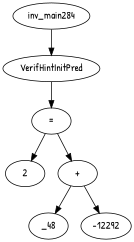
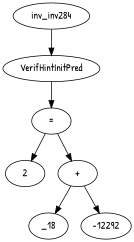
  digraph {
    fontname="Patrick Hand"
    node [fontname="Patrick Hand"]
    edge [fontname="Patrick Hand"]
-   n1 [label=inv_main284]
+   n1 [label=inv_inv284]
    n2 [label=VerifHintInitPred]
    n3 [label="="]
    n4 [label=2]
    n5 [label="+"]
-   n6 [label=_48]
+   n6 [label=_18]
    n7 [label=-12292]
    n1 -> n2
    n2 -> n3
    n3 -> n4
    n3 -> n5
    n5 -> n6
    n5 -> n7
  }
